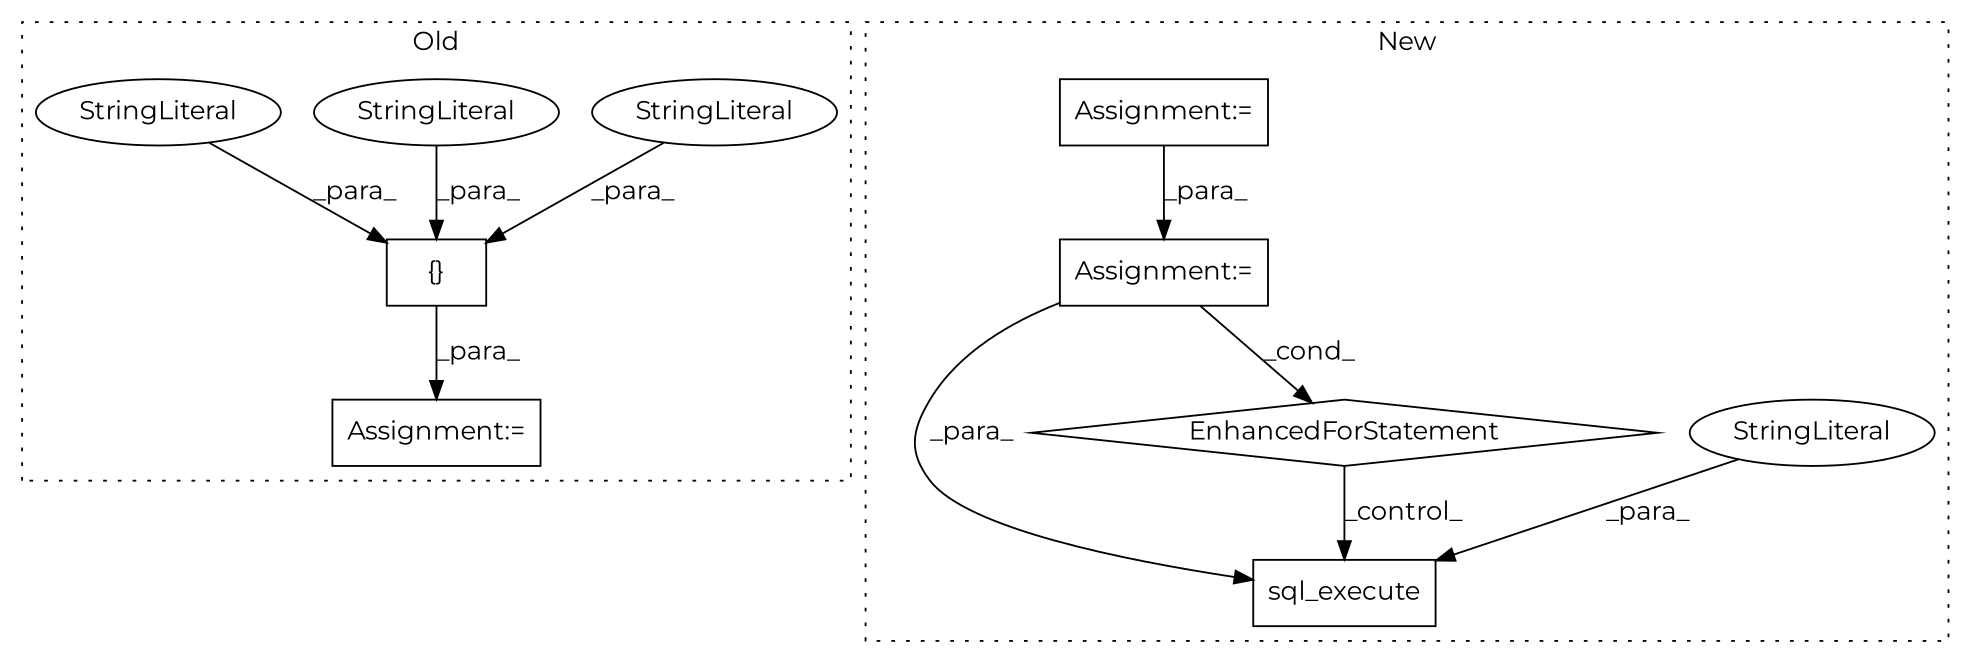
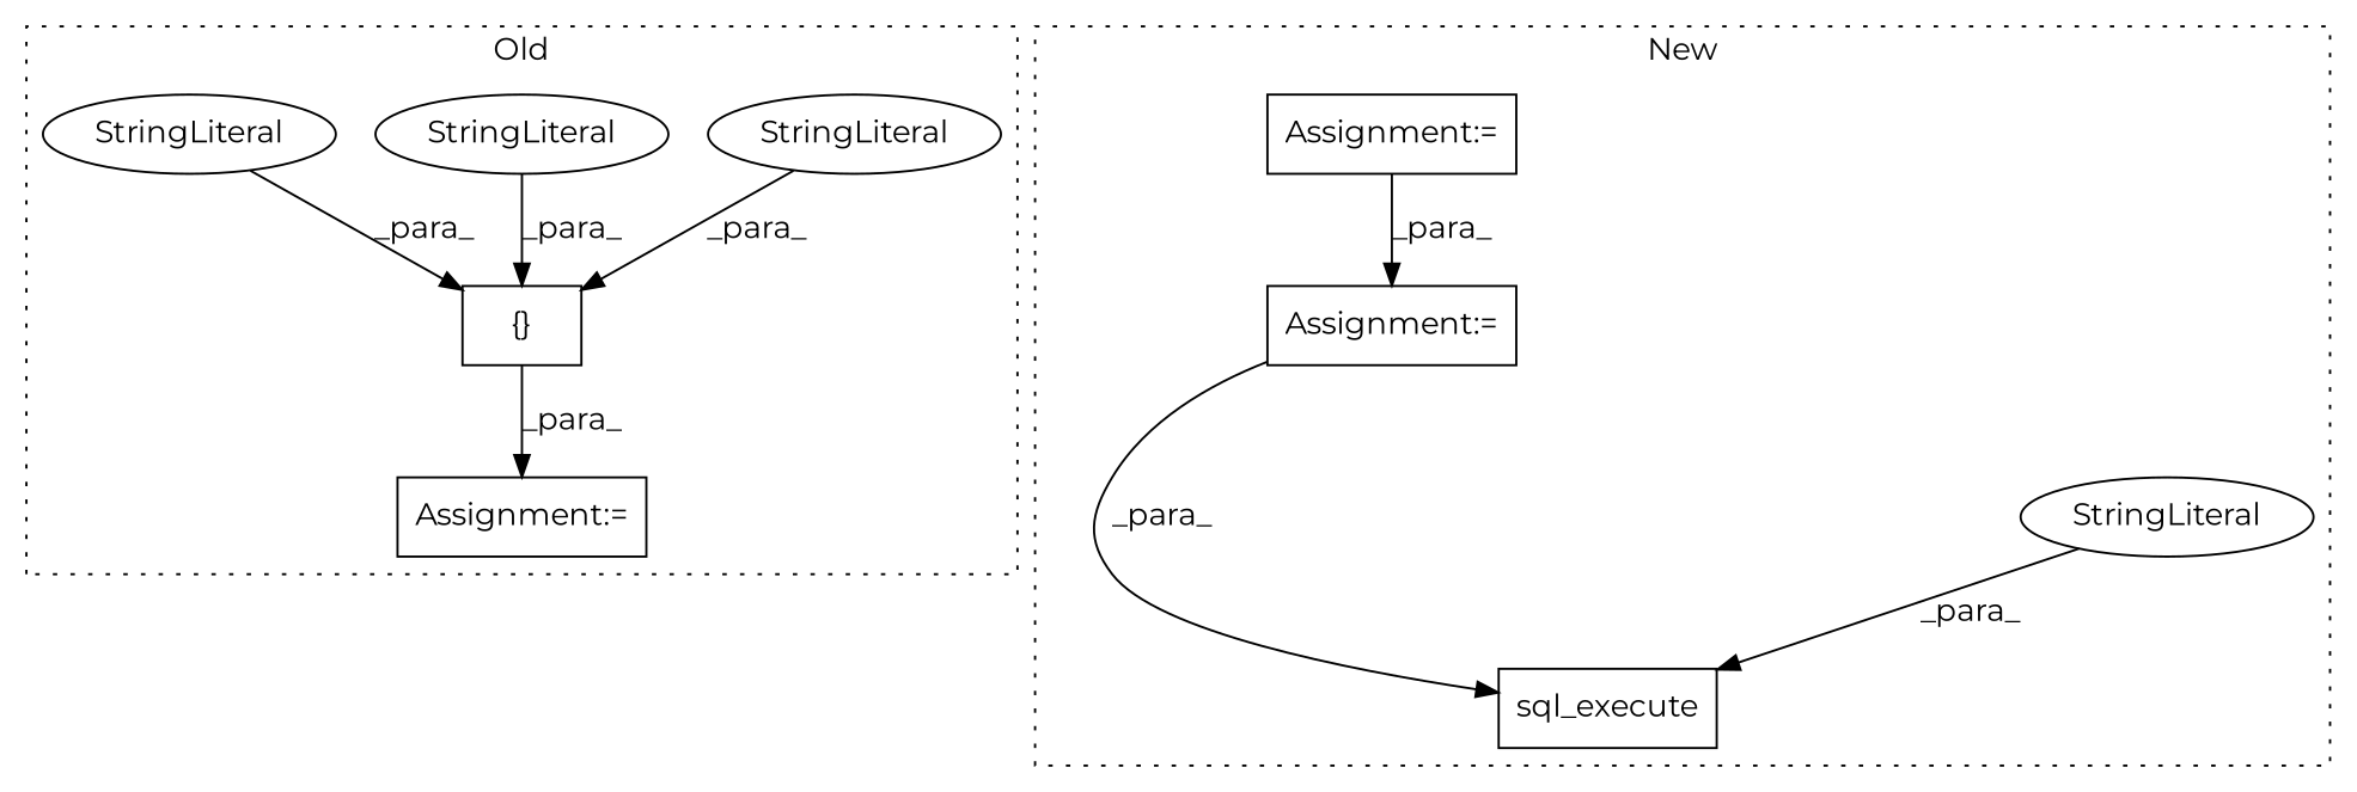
  digraph {
    fontname=Montserrat
    node [a=45 l=7 s="5331,5429" shape=box fontname=Montserrat]
    edge [fontname=Montserrat]
    n1 [a=4 l="1,1" label="{}" s="4773,4797"]
    n2 [label=StringLiteral s=4790 shape=ellipse]
    n3 [label=StringLiteral s=4782 shape=ellipse]
    n4 [label=StringLiteral s=4774 shape=ellipse]
    n5 [a=7 l=1 label="Assignment:=" s=4760]
    n6 [a=32 l="12,1" label=sql_execute s="5445,5492"]
-   n7 [a=70 l="57,2" label=EnhancedForStatement shape=diamond]
    n8 [l=31 label=StringLiteral s=5457 shape=ellipse]
    n9 [a=7 l="57,2" label="Assignment:="]
    n10 [a=7 l=1 label="Assignment:=" s=4953]
    subgraph cluster_1 {
      label=Old
      style=dotted
      n1
      n2
      n3
      n4
      n5
    }
    subgraph cluster_2 {
      label=New
      style=dotted
      n6
-     n7
      n8
      n9
      n10
    }
    n1 -> n5 [label=_para_]
    n2 -> n1 [label=_para_]
    n3 -> n1 [label=_para_]
    n4 -> n1 [label=_para_]
-   n7 -> n6 [label=_control_]
    n8 -> n6 [label=_para_]
    n9 -> n6 [label=_para_]
-   n9 -> n7 [label=_cond_]
    n10 -> n9 [label=_para_]
  }
